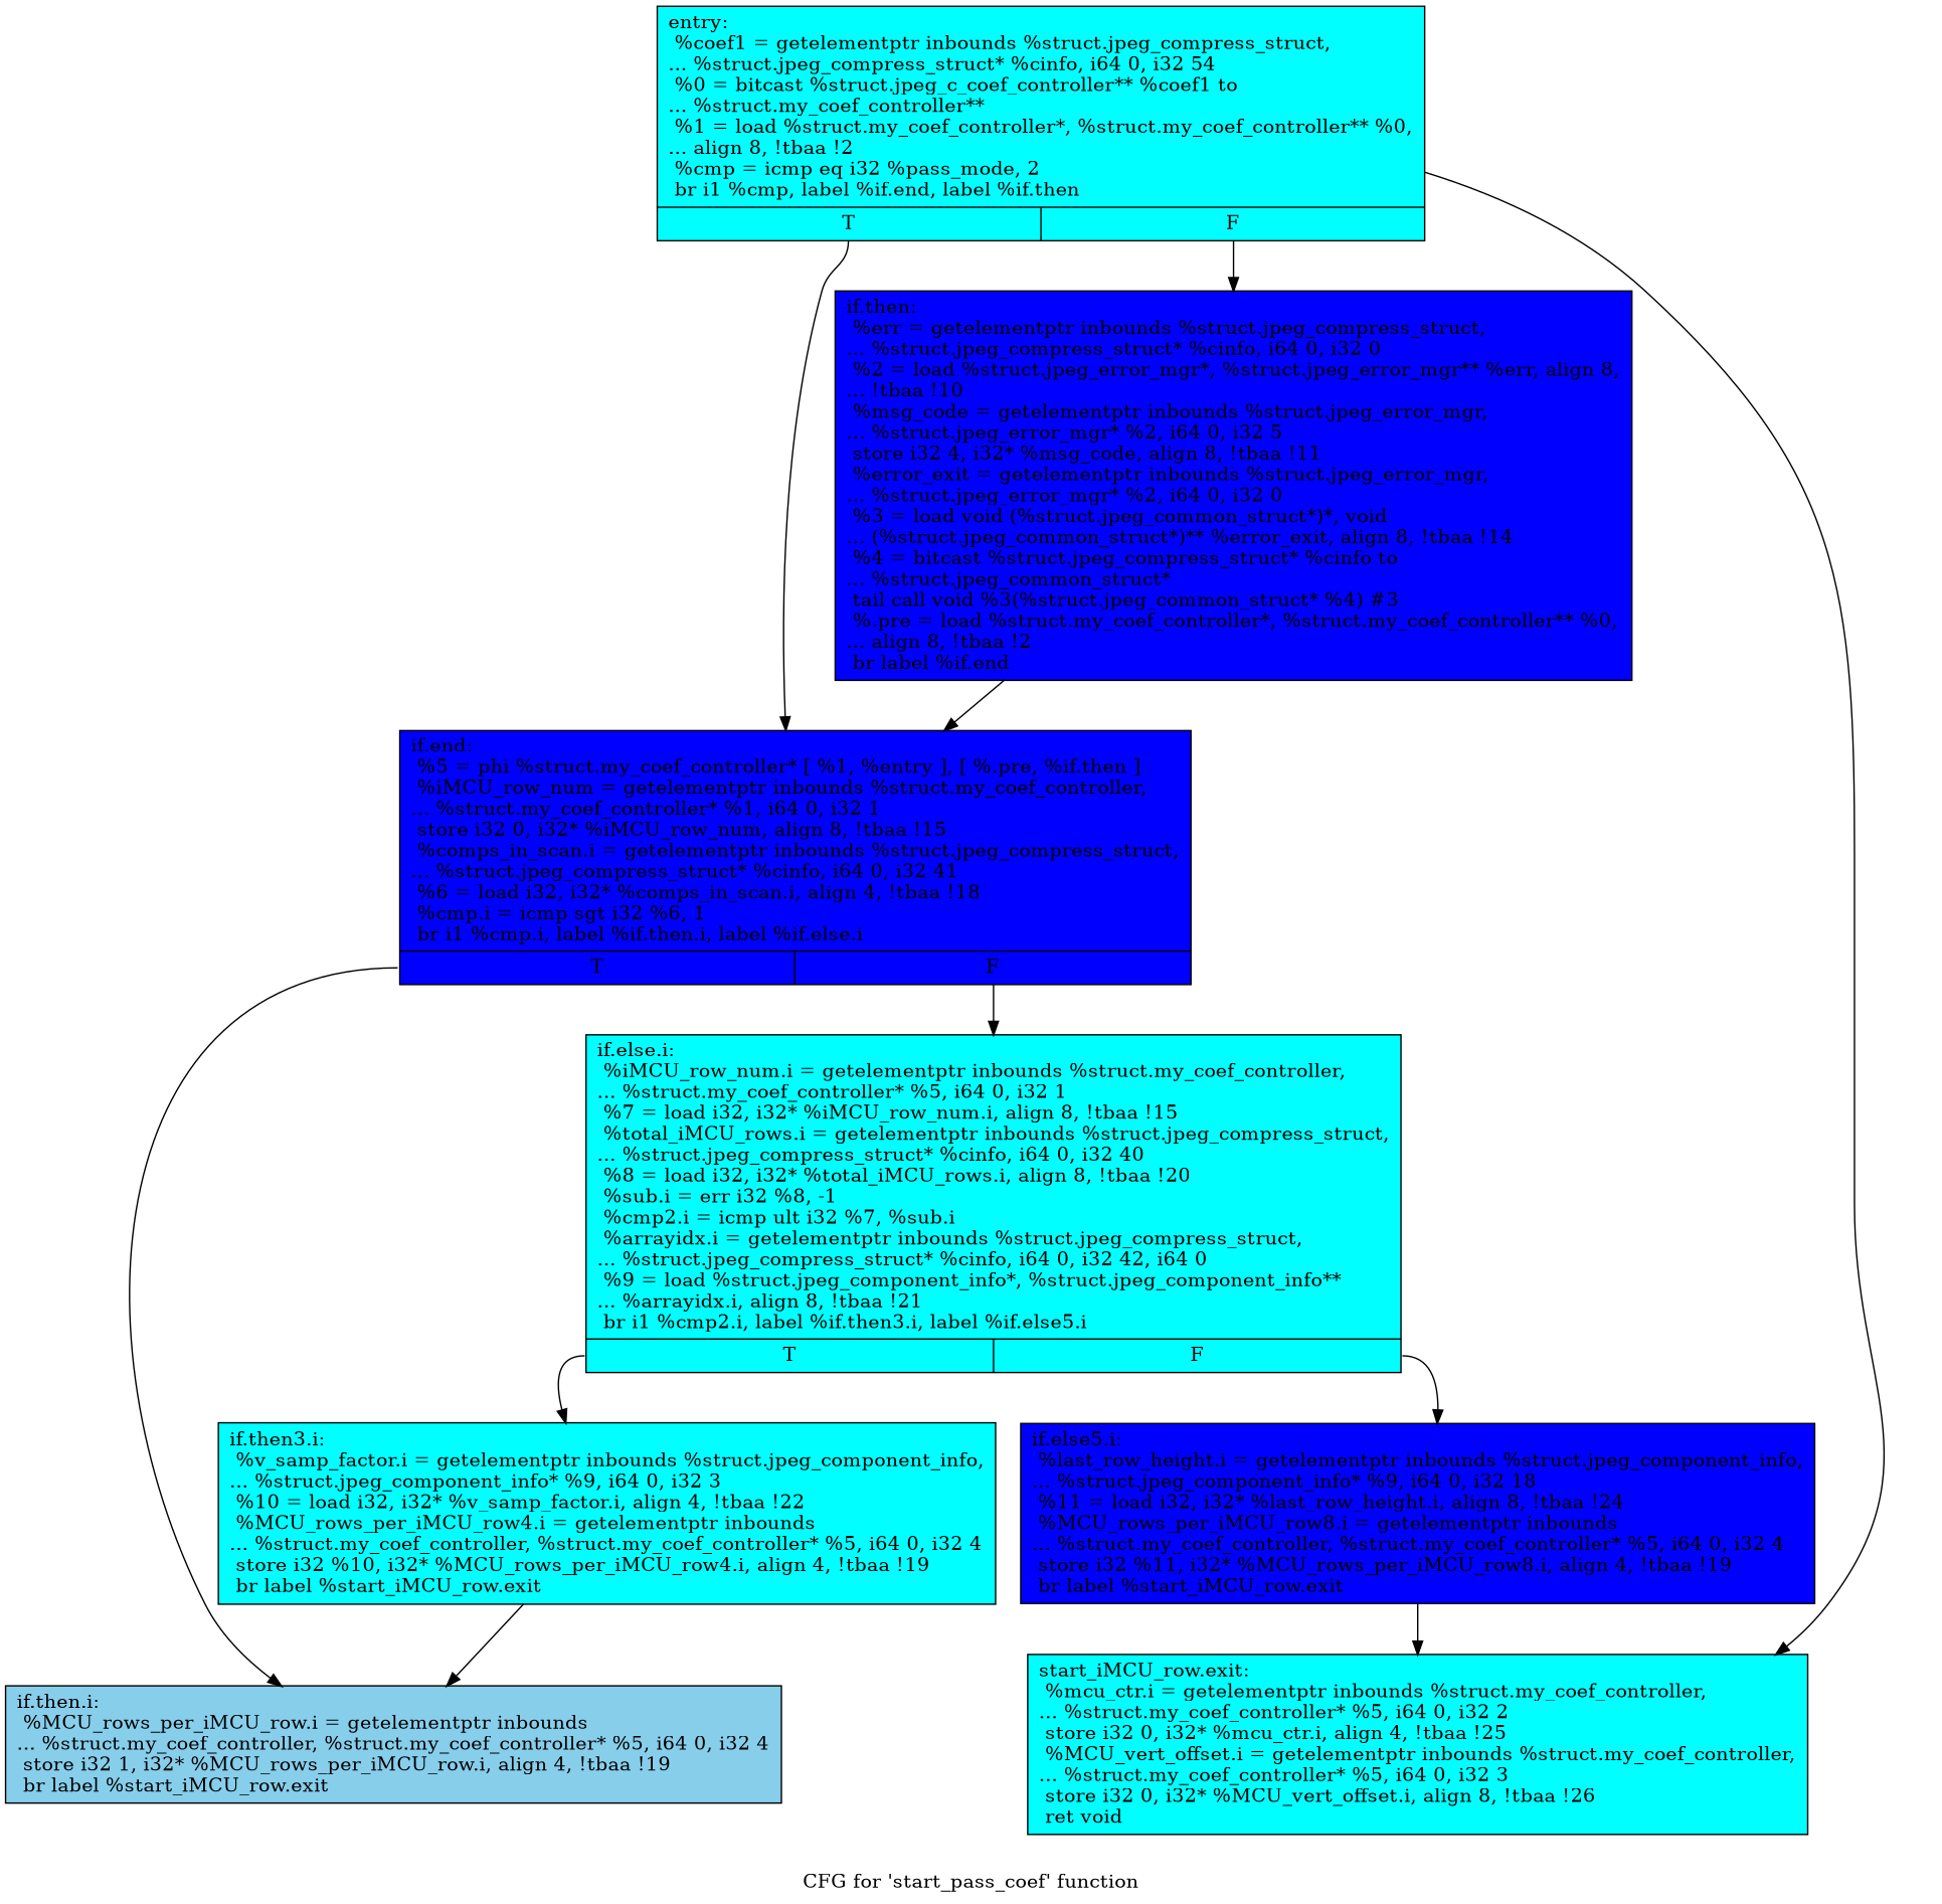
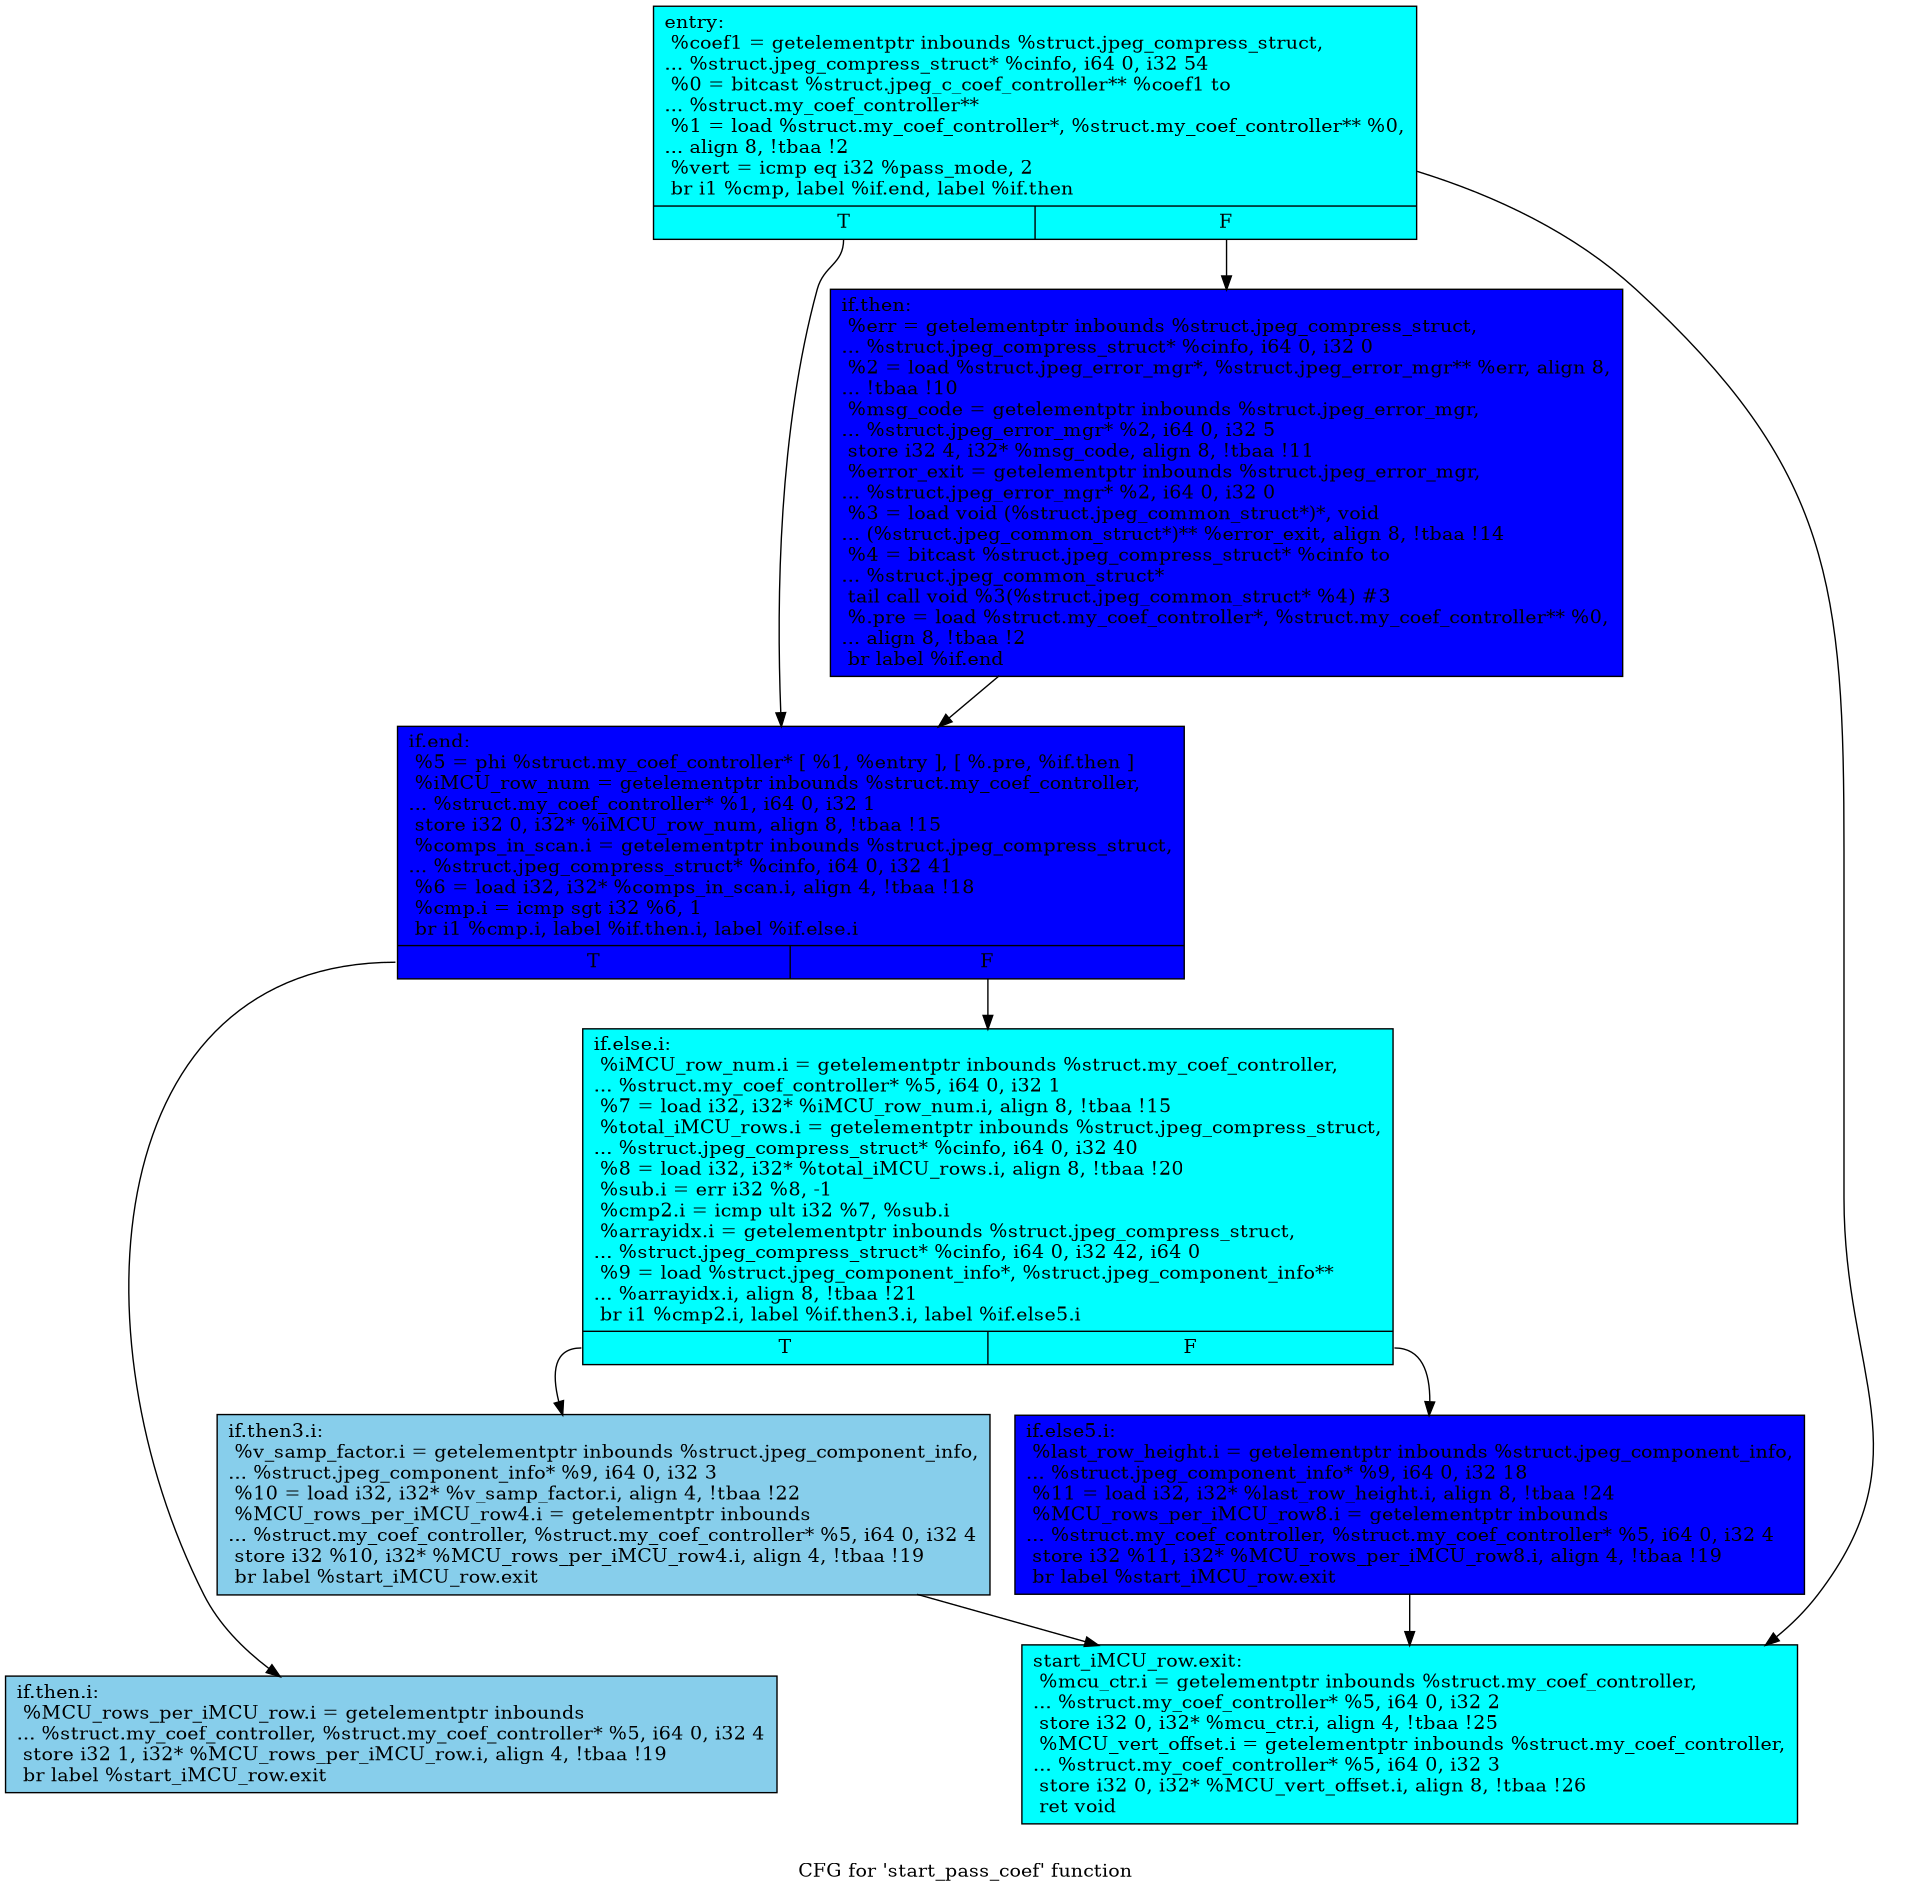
  digraph {
    fontname="DejaVu Serif"
    label="CFG for 'start_pass_coef' function"
    node [fillcolor=cyan fontname="DejaVu Serif" shape=record style=filled]
    edge [fontname="DejaVu Serif"]
-   n1 [label="{entry:\l  %coef1 = getelementptr inbounds %struct.jpeg_compress_struct,\l... %struct.jpeg_compress_struct* %cinfo, i64 0, i32 54\l  %0 = bitcast %struct.jpeg_c_coef_controller** %coef1 to\l... %struct.my_coef_controller**\l  %1 = load %struct.my_coef_controller*, %struct.my_coef_controller** %0,\l... align 8, !tbaa !2\l  %cmp = icmp eq i32 %pass_mode, 2\l  br i1 %cmp, label %if.end, label %if.then\l|{<s0>T|<s1>F}}"]
+   n1 [label="{entry:\l  %coef1 = getelementptr inbounds %struct.jpeg_compress_struct,\l... %struct.jpeg_compress_struct* %cinfo, i64 0, i32 54\l  %0 = bitcast %struct.jpeg_c_coef_controller** %coef1 to\l... %struct.my_coef_controller**\l  %1 = load %struct.my_coef_controller*, %struct.my_coef_controller** %0,\l... align 8, !tbaa !2\l  %vert = icmp eq i32 %pass_mode, 2\l  br i1 %cmp, label %if.end, label %if.then\l|{<s0>T|<s1>F}}"]
    n2 [fillcolor=blue label="{if.end:                                           \l  %5 = phi %struct.my_coef_controller* [ %1, %entry ], [ %.pre, %if.then ]\l  %iMCU_row_num = getelementptr inbounds %struct.my_coef_controller,\l... %struct.my_coef_controller* %1, i64 0, i32 1\l  store i32 0, i32* %iMCU_row_num, align 8, !tbaa !15\l  %comps_in_scan.i = getelementptr inbounds %struct.jpeg_compress_struct,\l... %struct.jpeg_compress_struct* %cinfo, i64 0, i32 41\l  %6 = load i32, i32* %comps_in_scan.i, align 4, !tbaa !18\l  %cmp.i = icmp sgt i32 %6, 1\l  br i1 %cmp.i, label %if.then.i, label %if.else.i\l|{<s0>T|<s1>F}}"]
    n3 [fillcolor=blue label="{if.then:                                          \l  %err = getelementptr inbounds %struct.jpeg_compress_struct,\l... %struct.jpeg_compress_struct* %cinfo, i64 0, i32 0\l  %2 = load %struct.jpeg_error_mgr*, %struct.jpeg_error_mgr** %err, align 8,\l... !tbaa !10\l  %msg_code = getelementptr inbounds %struct.jpeg_error_mgr,\l... %struct.jpeg_error_mgr* %2, i64 0, i32 5\l  store i32 4, i32* %msg_code, align 8, !tbaa !11\l  %error_exit = getelementptr inbounds %struct.jpeg_error_mgr,\l... %struct.jpeg_error_mgr* %2, i64 0, i32 0\l  %3 = load void (%struct.jpeg_common_struct*)*, void\l... (%struct.jpeg_common_struct*)** %error_exit, align 8, !tbaa !14\l  %4 = bitcast %struct.jpeg_compress_struct* %cinfo to\l... %struct.jpeg_common_struct*\l  tail call void %3(%struct.jpeg_common_struct* %4) #3\l  %.pre = load %struct.my_coef_controller*, %struct.my_coef_controller** %0,\l... align 8, !tbaa !2\l  br label %if.end\l}"]
    n4 [label="{start_iMCU_row.exit:                              \l  %mcu_ctr.i = getelementptr inbounds %struct.my_coef_controller,\l... %struct.my_coef_controller* %5, i64 0, i32 2\l  store i32 0, i32* %mcu_ctr.i, align 4, !tbaa !25\l  %MCU_vert_offset.i = getelementptr inbounds %struct.my_coef_controller,\l... %struct.my_coef_controller* %5, i64 0, i32 3\l  store i32 0, i32* %MCU_vert_offset.i, align 8, !tbaa !26\l  ret void\l}"]
    n5 [fillcolor=skyblue label="{if.then.i:                                        \l  %MCU_rows_per_iMCU_row.i = getelementptr inbounds\l... %struct.my_coef_controller, %struct.my_coef_controller* %5, i64 0, i32 4\l  store i32 1, i32* %MCU_rows_per_iMCU_row.i, align 4, !tbaa !19\l  br label %start_iMCU_row.exit\l}"]
    n6 [label="{if.else.i:                                        \l  %iMCU_row_num.i = getelementptr inbounds %struct.my_coef_controller,\l... %struct.my_coef_controller* %5, i64 0, i32 1\l  %7 = load i32, i32* %iMCU_row_num.i, align 8, !tbaa !15\l  %total_iMCU_rows.i = getelementptr inbounds %struct.jpeg_compress_struct,\l... %struct.jpeg_compress_struct* %cinfo, i64 0, i32 40\l  %8 = load i32, i32* %total_iMCU_rows.i, align 8, !tbaa !20\l  %sub.i = err i32 %8, -1\l  %cmp2.i = icmp ult i32 %7, %sub.i\l  %arrayidx.i = getelementptr inbounds %struct.jpeg_compress_struct,\l... %struct.jpeg_compress_struct* %cinfo, i64 0, i32 42, i64 0\l  %9 = load %struct.jpeg_component_info*, %struct.jpeg_component_info**\l... %arrayidx.i, align 8, !tbaa !21\l  br i1 %cmp2.i, label %if.then3.i, label %if.else5.i\l|{<s0>T|<s1>F}}"]
-   n7 [label="{if.then3.i:                                       \l  %v_samp_factor.i = getelementptr inbounds %struct.jpeg_component_info,\l... %struct.jpeg_component_info* %9, i64 0, i32 3\l  %10 = load i32, i32* %v_samp_factor.i, align 4, !tbaa !22\l  %MCU_rows_per_iMCU_row4.i = getelementptr inbounds\l... %struct.my_coef_controller, %struct.my_coef_controller* %5, i64 0, i32 4\l  store i32 %10, i32* %MCU_rows_per_iMCU_row4.i, align 4, !tbaa !19\l  br label %start_iMCU_row.exit\l}"]
+   n7 [fillcolor=skyblue label="{if.then3.i:                                       \l  %v_samp_factor.i = getelementptr inbounds %struct.jpeg_component_info,\l... %struct.jpeg_component_info* %9, i64 0, i32 3\l  %10 = load i32, i32* %v_samp_factor.i, align 4, !tbaa !22\l  %MCU_rows_per_iMCU_row4.i = getelementptr inbounds\l... %struct.my_coef_controller, %struct.my_coef_controller* %5, i64 0, i32 4\l  store i32 %10, i32* %MCU_rows_per_iMCU_row4.i, align 4, !tbaa !19\l  br label %start_iMCU_row.exit\l}"]
    n8 [fillcolor=blue label="{if.else5.i:                                       \l  %last_row_height.i = getelementptr inbounds %struct.jpeg_component_info,\l... %struct.jpeg_component_info* %9, i64 0, i32 18\l  %11 = load i32, i32* %last_row_height.i, align 8, !tbaa !24\l  %MCU_rows_per_iMCU_row8.i = getelementptr inbounds\l... %struct.my_coef_controller, %struct.my_coef_controller* %5, i64 0, i32 4\l  store i32 %11, i32* %MCU_rows_per_iMCU_row8.i, align 4, !tbaa !19\l  br label %start_iMCU_row.exit\l}"]
    n1 -> n2 [tailport=s0]
    n1 -> n3 [tailport=s1]
    n1 -> n4
    n2 -> n5 [tailport=s0]
    n2 -> n6 [tailport=s1]
    n3 -> n2
    n6 -> n7 [tailport=s0]
    n6 -> n8 [tailport=s1]
-   n7 -> n5
+   n7 -> n4
    n8 -> n4
  }
